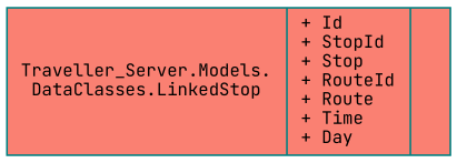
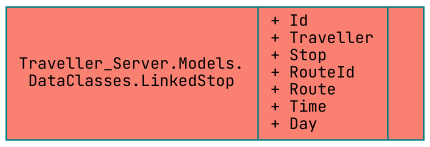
  digraph {
    rankdir=LR
    fontname="JetBrains Mono"
-   n1 [color=teal fillcolor=salmon fontcolor=black fontname="JetBrains Mono" fontsize=10 height=0.2 label="{Traveller_Server.Models.\lDataClasses.LinkedStop\n|+ Id\l+ StopId\l+ Stop\l+ RouteId\l+ Route\l+ Time\l+ Day\l|}" shape=record style=filled width=0.4]
+   n1 [color=teal fillcolor=salmon fontcolor=black fontname="JetBrains Mono" fontsize=10 height=0.2 label="{Traveller_Server.Models.\lDataClasses.LinkedStop\n|+ Id\l+ Traveller\l+ Stop\l+ RouteId\l+ Route\l+ Time\l+ Day\l|}" shape=record style=filled width=0.4]
  }
